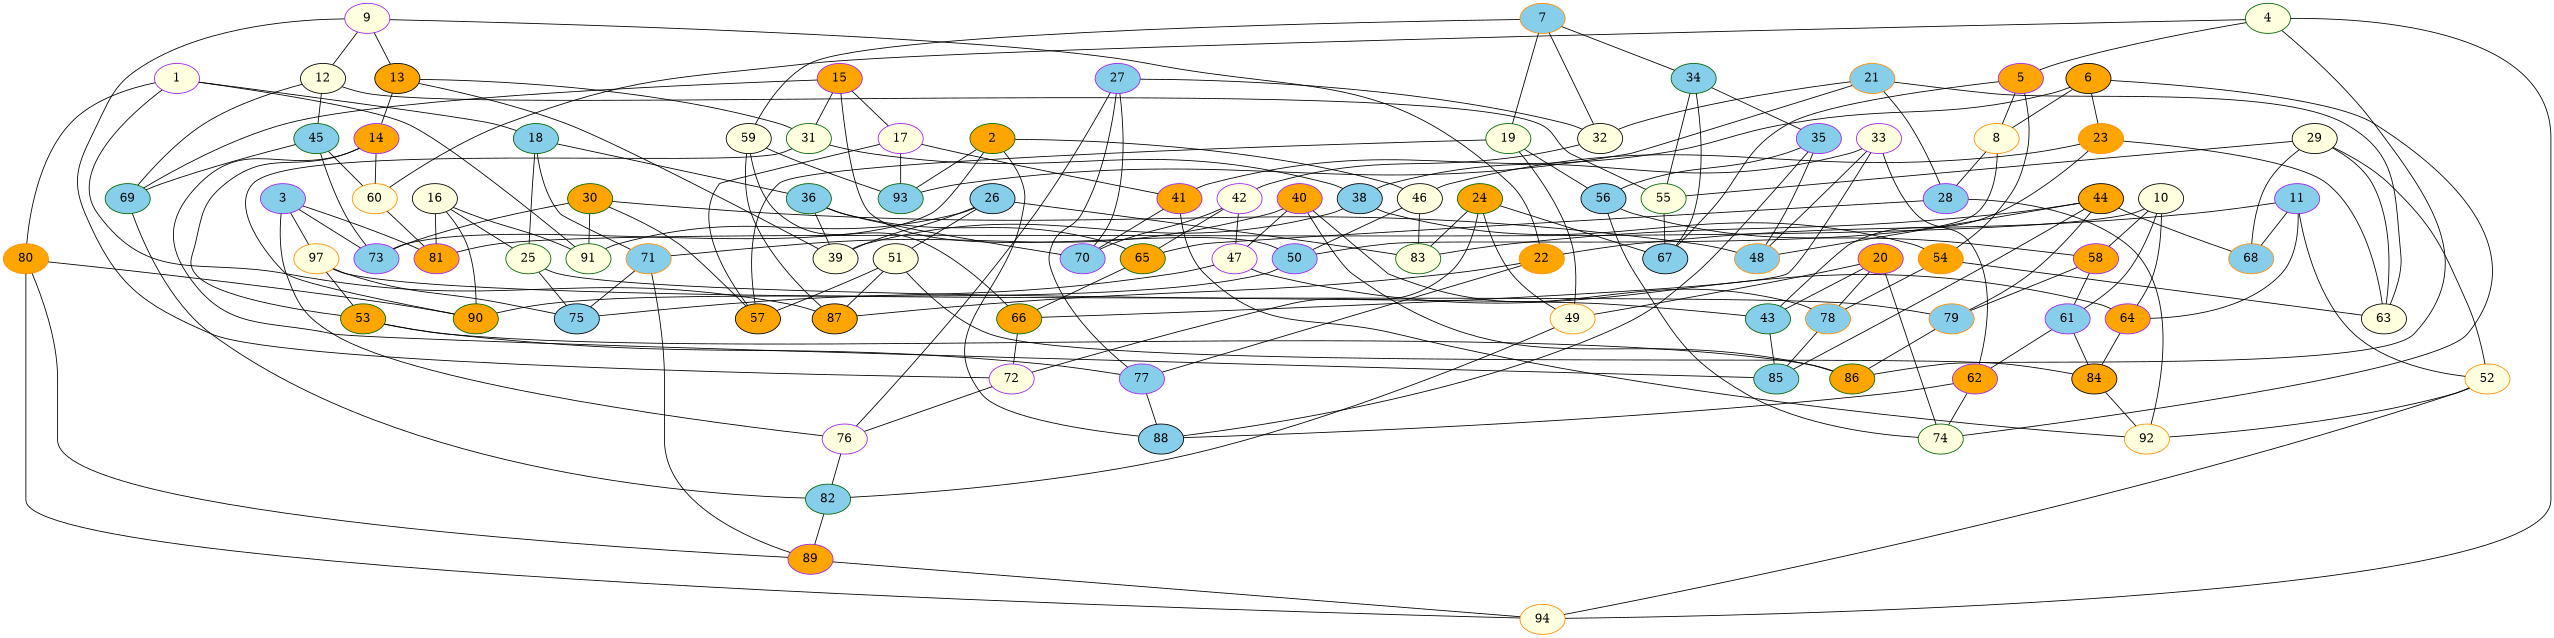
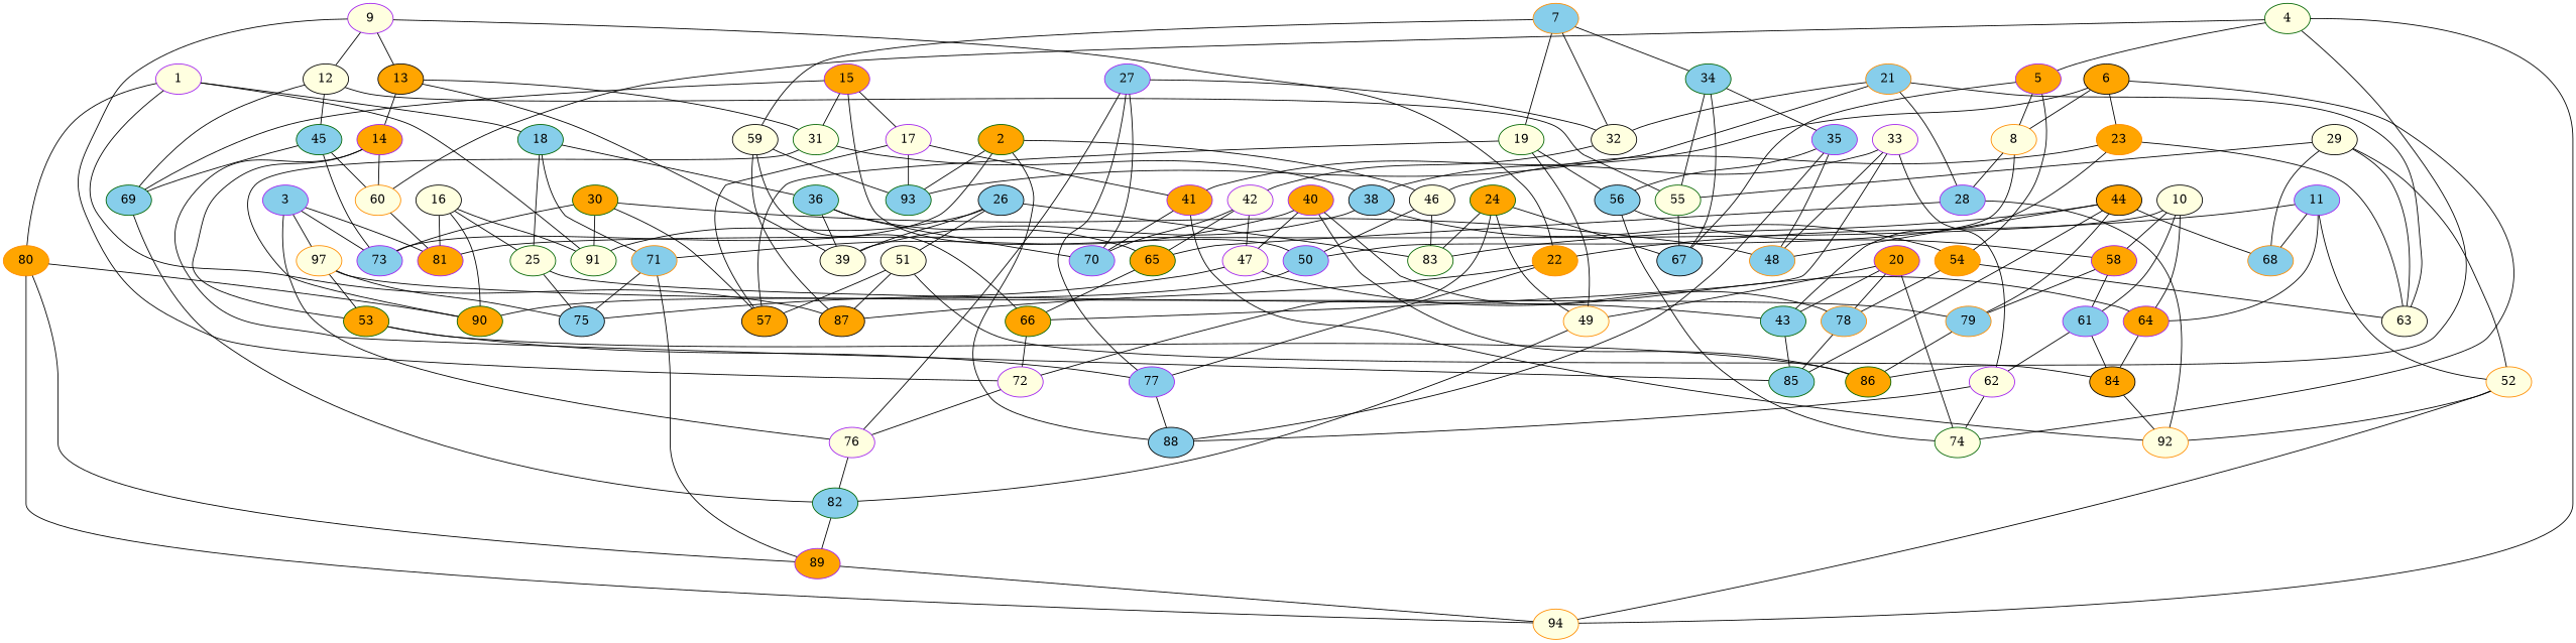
  graph {
    node [color=purple fillcolor=lightyellow style=filled]
    18 [color=darkgreen fillcolor=skyblue]
    1
    80 [color=darkorange fillcolor=orange]
    87 [color=black fillcolor=orange]
    91 [color=darkgreen]
    25 [color=darkgreen]
    36 [color=darkgreen fillcolor=skyblue]
    71 [color=darkorange fillcolor=skyblue]
    94 [color=darkorange]
    90 [color=darkgreen fillcolor=orange]
    89 [fillcolor=orange]
    2 [color=darkgreen fillcolor=orange]
    46 [color=black]
    73 [fillcolor=skyblue]
    88 [color=black fillcolor=skyblue]
    93 [color=darkgreen fillcolor=skyblue]
    50 [fillcolor=skyblue]
    83 [color=darkgreen]
    3 [fillcolor=skyblue]
    n20 [color=darkorange label=97]
    76
    81 [fillcolor=orange]
    53 [color=darkgreen fillcolor=orange]
    75 [color=black fillcolor=skyblue]
    79 [color=darkorange fillcolor=skyblue]
    82 [color=darkgreen fillcolor=skyblue]
    4 [color=darkgreen]
    5 [fillcolor=orange]
    60 [color=darkorange]
    86 [color=darkgreen fillcolor=orange]
    8 [color=darkorange]
    54 [color=darkorange fillcolor=orange]
    67 [color=black fillcolor=skyblue]
    28 [fillcolor=skyblue]
    78 [color=darkorange fillcolor=skyblue]
    63 [color=black]
    6 [color=black fillcolor=orange]
    23 [color=darkorange fillcolor=orange]
    41 [fillcolor=orange]
    74 [color=darkgreen]
    43 [color=darkgreen fillcolor=skyblue]
    70 [fillcolor=skyblue]
    92 [color=darkorange]
    7 [color=darkorange fillcolor=skyblue]
    19 [color=darkgreen]
    32 [color=black]
    34 [color=darkgreen fillcolor=skyblue]
    59 [color=black]
    57 [color=black fillcolor=orange]
    49 [color=darkorange]
    56 [color=black fillcolor=skyblue]
    42
    55 [color=darkgreen]
    35 [fillcolor=skyblue]
    66 [color=darkgreen fillcolor=orange]
    65 [color=darkgreen fillcolor=orange]
    12 [color=black]
    9
    13 [color=black fillcolor=orange]
    22 [color=darkorange fillcolor=orange]
    72
    45 [color=darkgreen fillcolor=skyblue]
    69 [color=darkgreen fillcolor=skyblue]
    14 [fillcolor=orange]
    31 [color=darkgreen]
    39 [color=black]
    77 [fillcolor=skyblue]
    10 [color=black]
    58 [fillcolor=orange]
    61 [fillcolor=skyblue]
    64 [fillcolor=orange]
-   62 [fillcolor=orange]
+   62
    84 [color=black fillcolor=orange]
    11 [fillcolor=skyblue]
    52 [color=darkorange]
    68 [color=darkorange fillcolor=skyblue]
    85 [color=darkgreen fillcolor=skyblue]
    38 [color=black fillcolor=skyblue]
    15 [fillcolor=orange]
    17
    16 [color=black]
    20 [fillcolor=orange]
    21 [color=darkorange fillcolor=skyblue]
    24 [color=darkgreen fillcolor=orange]
    26 [color=black fillcolor=skyblue]
    51 [color=black]
    27 [fillcolor=skyblue]
    29 [color=black]
    30 [color=darkgreen fillcolor=orange]
    48 [color=darkorange fillcolor=skyblue]
    47
    33
    40 [fillcolor=orange]
    44 [color=black fillcolor=orange]
    18 -- 25
    18 -- 36
    18 -- 71
    1 -- 18
    1 -- 80
    1 -- 87
    1 -- 91
    80 -- 94
    80 -- 90
    80 -- 89
    25 -- 75
    25 -- 43
    36 -- 70
    36 -- 65
    36 -- 39
    71 -- 89
    71 -- 75
    89 -- 94
    2 -- 46
    2 -- 73
    2 -- 88
    2 -- 93
    46 -- 50
    46 -- 83
    50 -- 90
    3 -- 73
    3 -- n20
    3 -- 76
    3 -- 81
    n20 -- 53
    n20 -- 75
    n20 -- 79
    76 -- 82
    53 -- 86
    53 -- 77
    79 -- 86
    82 -- 89
    4 -- 94
    4 -- 5
    4 -- 60
    4 -- 86
    5 -- 8
    5 -- 54
    5 -- 67
    60 -- 81
    8 -- 50
    8 -- 28
    54 -- 78
    54 -- 63
    28 -- 92
    28 -- 65
    78 -- 85
    6 -- 8
    6 -- 23
    6 -- 41
    6 -- 74
    23 -- 46
    23 -- 63
    23 -- 43
    41 -- 70
    41 -- 92
    43 -- 85
    7 -- 19
    7 -- 32
    7 -- 34
    7 -- 59
    19 -- 57
    19 -- 49
    19 -- 56
    32 -- 42
    34 -- 67
    34 -- 55
    34 -- 35
    59 -- 87
    59 -- 93
    59 -- 66
    49 -- 82
    56 -- 74
    56 -- 58
    42 -- 70
    42 -- 65
    42 -- 47
    55 -- 67
    35 -- 88
    35 -- 56
    35 -- 48
    66 -- 72
    65 -- 66
    12 -- 55
    12 -- 45
    12 -- 69
    9 -- 12
    9 -- 13
    9 -- 22
    9 -- 72
    13 -- 14
    13 -- 31
    13 -- 39
    22 -- 87
    22 -- 77
    72 -- 76
    45 -- 73
    45 -- 60
    45 -- 69
    69 -- 82
    14 -- 53
    14 -- 60
    14 -- 85
    31 -- 90
    31 -- 38
    77 -- 88
    10 -- 81
    10 -- 58
    10 -- 61
    10 -- 64
    58 -- 79
    58 -- 61
    61 -- 62
    61 -- 84
    64 -- 84
    62 -- 88
    62 -- 74
    84 -- 92
    11 -- 22
    11 -- 64
    11 -- 52
    11 -- 68
    52 -- 94
    52 -- 92
    38 -- 54
    38 -- 39
    15 -- 50
    15 -- 69
    15 -- 31
    15 -- 17
    17 -- 93
    17 -- 41
    17 -- 57
    16 -- 91
    16 -- 25
    16 -- 90
    16 -- 81
    20 -- 78
    20 -- 74
    20 -- 43
    20 -- 49
    21 -- 93
    21 -- 28
    21 -- 63
    21 -- 32
    24 -- 83
    24 -- 67
    24 -- 49
    24 -- 72
    26 -- 91
    26 -- 83
    26 -- 39
    26 -- 51
    51 -- 87
    51 -- 57
    51 -- 84
    27 -- 76
    27 -- 70
    27 -- 32
    27 -- 77
    29 -- 63
    29 -- 55
    29 -- 52
    29 -- 68
    30 -- 91
    30 -- 73
    30 -- 57
    30 -- 48
    47 -- 75
    47 -- 64
    33 -- 66
    33 -- 62
    33 -- 38
    33 -- 48
    40 -- 71
    40 -- 86
    40 -- 78
    40 -- 47
    44 -- 83
    44 -- 79
    44 -- 68
    44 -- 85
    44 -- 48
  }
